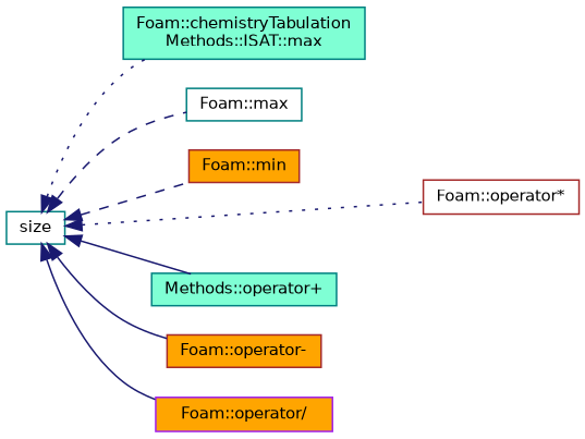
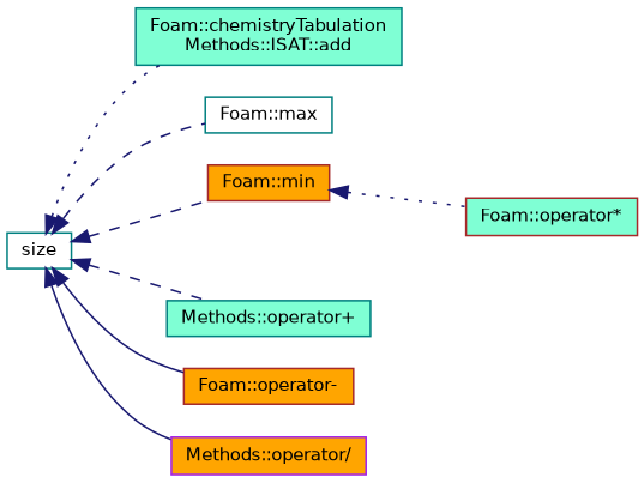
  digraph {
    rankdir=LR
    node [color=teal fillcolor=white fontname=Helvetica fontsize=10 shape=record style=filled]
    edge [color=midnightblue dir=back fontname=Helvetica fontsize=10 labelfontname=Helvetica labelfontsize=10 style=dashed]
    n1 [fontcolor=black height=0.2 label=size width=0.4]
-   n2 [fillcolor=aquamarine height=0.2 label="Foam::chemistryTabulation\lMethods::ISAT::max" width=0.4]
+   n2 [fillcolor=aquamarine height=0.2 label="Foam::chemistryTabulation\lMethods::ISAT::add" width=0.4]
    n3 [height=0.2 label="Foam::max" width=0.4]
    n4 [color=brown fillcolor=orange height=0.2 label="Foam::min" width=0.4]
-   n5 [color=brown height=0.2 label="Foam::operator*" width=0.4]
+   n5 [color=brown fillcolor=aquamarine height=0.2 label="Foam::operator*" width=0.4]
    n6 [fillcolor=aquamarine height=0.2 label="Methods::operator+" width=0.4]
    n7 [color=brown fillcolor=orange height=0.2 label="Foam::operator-" width=0.4]
-   n8 [color=purple fillcolor=orange height=0.2 label="Foam::operator/" width=0.4]
+   n8 [color=purple fillcolor=orange height=0.2 label="Methods::operator/" width=0.4]
    n1 -> n2 [style=dotted]
    n1 -> n3
    n1 -> n4
-   n1 -> n5 [style=dotted]
-   n1 -> n6 [style=solid]
+   n4 -> n5 [style=dotted]
+   n1 -> n6
    n1 -> n7 [style=solid]
    n1 -> n8 [style=solid]
  }
